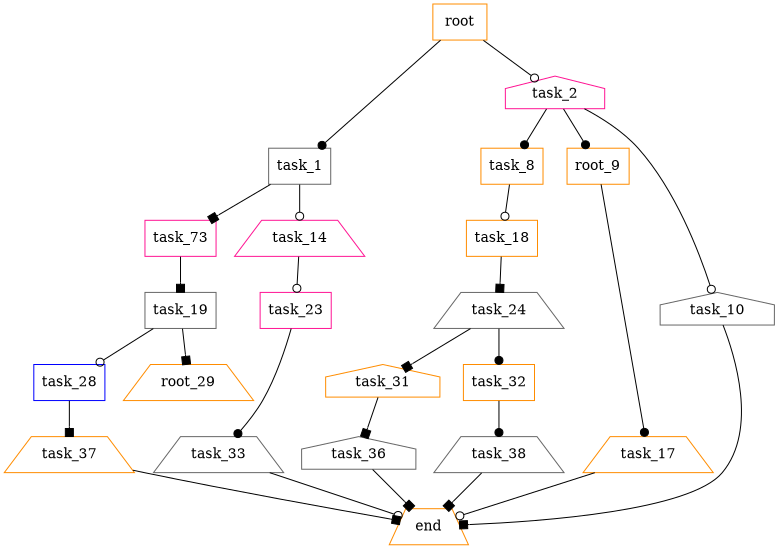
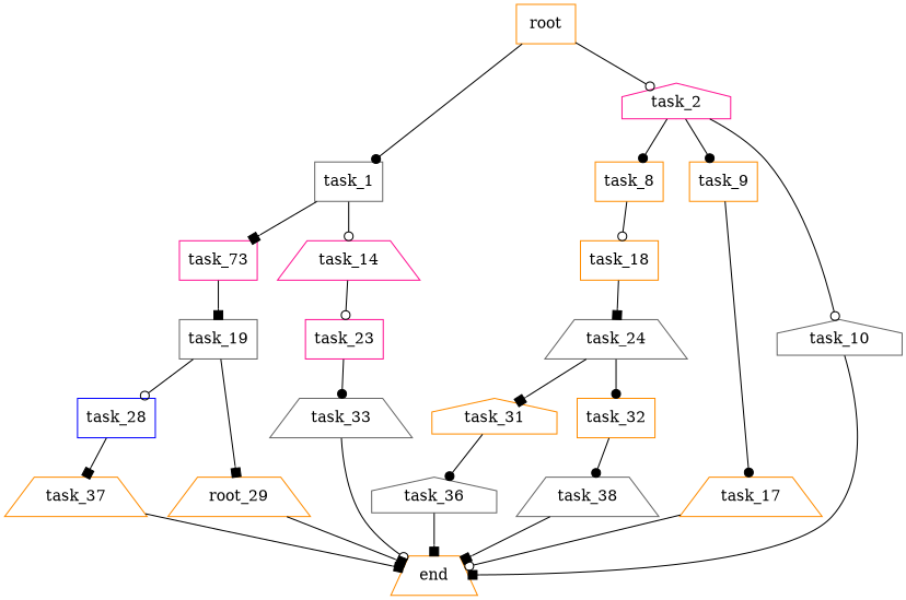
  digraph {
    node [color=darkorange shape=box]
    edge [arrowhead=box]
    task_1 [color=gray40]
    root
    task_2 [color=deeppink shape=house]
    n4 [color=deeppink label=task_73]
    task_14 [color=deeppink shape=trapezium]
    task_8
-   task_9 [label=root_9]
+   task_9
    task_10 [color=gray40 shape=house]
    task_19 [color=gray40]
    task_23 [color=deeppink]
    task_18
    task_17 [shape=trapezium]
    end [shape=trapezium]
    task_24 [color=gray40 shape=trapezium]
    task_28 [color=blue]
    n16 [label=root_29 shape=trapezium]
    task_33 [color=gray40 shape=trapezium]
    task_31 [shape=house]
    task_32
    task_37 [shape=trapezium]
    task_36 [color=gray40 shape=house]
    task_38 [color=gray40 shape=trapezium]
    task_1 -> n4
    task_1 -> task_14 [arrowhead=odot]
    root -> task_1 [arrowhead=dot]
    root -> task_2 [arrowhead=odot]
    task_2 -> task_8 [arrowhead=dot]
    task_2 -> task_9 [arrowhead=dot]
    task_2 -> task_10 [arrowhead=odot]
    n4 -> task_19
    task_14 -> task_23 [arrowhead=odot]
    task_8 -> task_18 [arrowhead=odot]
    task_9 -> task_17 [arrowhead=dot]
    task_10 -> end
    task_19 -> task_28 [arrowhead=odot]
    task_19 -> n16
    task_23 -> task_33 [arrowhead=dot]
    task_18 -> task_24
    task_17 -> end [arrowhead=odot]
    task_24 -> task_31
    task_24 -> task_32 [arrowhead=dot]
    task_28 -> task_37
+   n16 -> end
    task_33 -> end [arrowhead=odot]
-   task_31 -> task_36
+   task_31 -> task_36 [arrowhead=dot]
    task_32 -> task_38 [arrowhead=dot]
    task_37 -> end
    task_36 -> end
    task_38 -> end
  }
